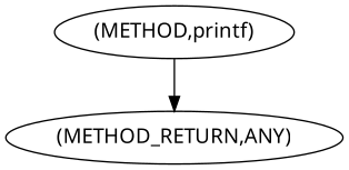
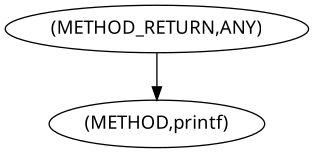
  digraph {
    fontname="Noto Sans"
    node [fontname="Noto Sans"]
    n1 [label=<(METHOD,printf)>]
    n2 [label=<(METHOD_RETURN,ANY)>]
-   n1 -> n2 [fontname="Noto Sans"]
+   n2 -> n1 [fontname="Noto Sans"]
  }
